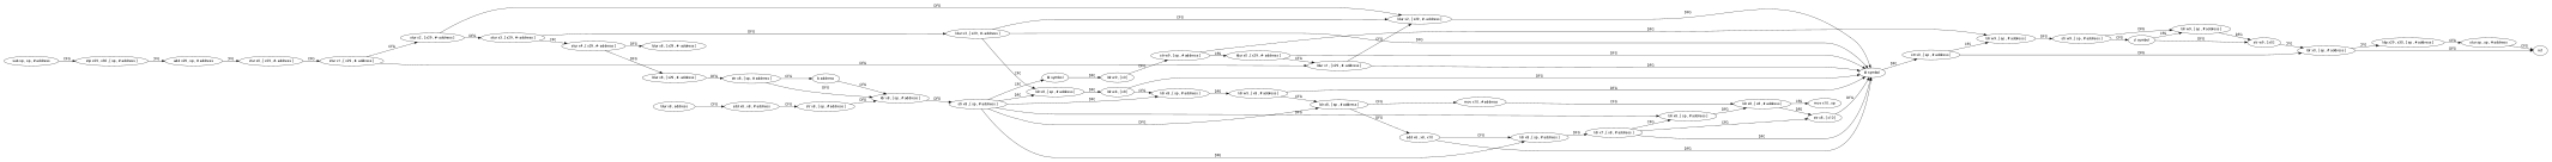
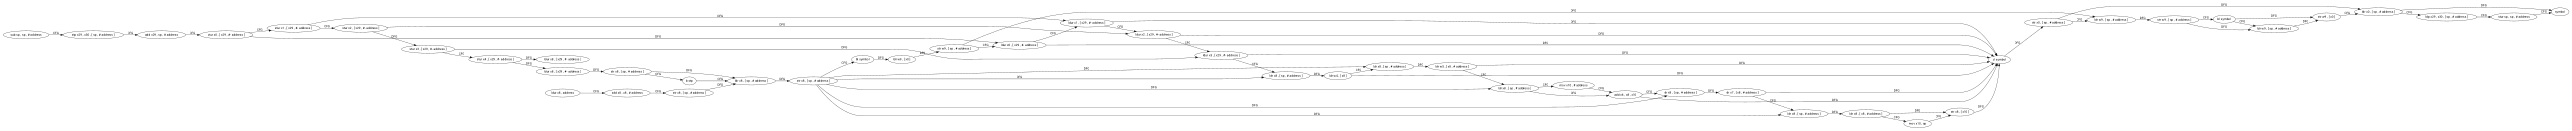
  digraph {
    fontname=Roboto
    rankdir=LR
    node [fontname=Roboto]
    edge [fontname=Roboto]
    n1 [label="sub sp , sp , # address"]
    n2 [label="stp x29 , x30 , [ sp , # address ]"]
    n3 [label="add x29 , sp , # address"]
    n4 [label="stur x0 , [ x29 , #- address ]"]
    n5 [label="stur x1 , [ x29 , #- address ]"]
    n6 [label="ldur x0 , [ x29 , #- address ]"]
    n7 [label="stur x2 , [ x29 , #- address ]"]
    n8 [label="ldur x1 , [ x29 , #- address ]"]
    n9 [label="bl symbol"]
    n10 [label="stur x3 , [ x29 , #- address ]"]
    n11 [label="ldur x2 , [ x29 , #- address ]"]
    n12 [label="stur x4 , [ x29 , #- address ]"]
    n13 [label="ldur x3 , [ x29 , #- address ]"]
    n14 [label="ldur x8 , [ x29 , #- address ]"]
    n15 [label="ldur x8 , [ x29 , #- address ]"]
    n16 [label="ldr x8 , [ sp , # address ]"]
    n17 [label="str x8 , [ sp , # address ]"]
    n18 [label="ldur x8 , address"]
    n19 [label="add x8 , x8 , # address"]
    n20 [label="str x8 , [ sp , # address ]"]
    n21 [label="ldr x8 , [ sp , # address ]"]
-   n22 [label="b address"]
+   n22 [label="b stp"]
    n23 [label="str x8 , [ sp , # address ]"]
    n24 [label="bl symbol"]
    n25 [label="ldr x8 , [ sp , # address ]"]
    n26 [label="ldr x8 , [ sp , # address ]"]
    n27 [label="ldr x8 , [ sp , # address ]"]
    n28 [label="ldr x8 , [ sp , # address ]"]
    n29 [label="ldr w9 , [ x0 ]"]
    n30 [label="ldr w4 , [ x8 ]"]
    n31 [label="ldr w5 , [ x8 , # address ]"]
    n32 [label="mov x10 , # address"]
    n33 [label="add x6 , x8 , x10"]
    n34 [label="ldr x7 , [ x8 , # address ]"]
    n35 [label="ldr x8 , [ x8 , # address ]"]
    n36 [label="str w9 , [ sp , # address ]"]
    n37 [label="ldr w9 , [ sp , # address ]"]
    n38 [label="str w9 , [ sp , # address ]"]
    n39 [label="str x0 , [ sp , # address ]"]
    n40 [label="mov x10 , sp"]
    n41 [label="str x8 , [ x10 ]"]
    n42 [label="ldr x0 , [ sp , # address ]"]
    n43 [label="ldp x29 , x30 , [ sp , # address ]"]
-   n44 [label=ret]
+   n44 [label=symbol]
    n45 [label="bl symbol"]
    n46 [label="ldr w9 , [ sp , # address ]"]
    n47 [label="str w9 , [ x0 ]"]
    n48 [label="stur sp , sp , # address"]
    n1 -> n2 [label=CFG]
    n2 -> n3 [label=CFG]
    n3 -> n4 [label=CFG]
    n4 -> n5 [label=CFG]
+   n4 -> n6 [label=DFG]
    n5 -> n7 [label=CFG]
    n5 -> n8 [label=DFG]
    n6 -> n8 [label=CFG]
    n6 -> n9 [label=DFG]
    n7 -> n10 [label=DFG]
    n7 -> n11 [label=DFG]
    n8 -> n9 [label=DFG]
    n8 -> n11 [label=CFG]
    n9 -> n39 [label=DFG]
    n10 -> n12 [label=CFG]
    n10 -> n13 [label=DFG]
    n11 -> n9 [label=DFG]
-   n13 -> n11 [label=CFG]
+   n11 -> n13 [label=CFG]
    n12 -> n14 [label=DFG]
    n12 -> n15 [label=DFG]
    n13 -> n9 [label=DFG]
    n13 -> n16 [label=CFG]
    n15 -> n17 [label=DFG]
    n16 -> n30 [label=DFG]
    n17 -> n21 [label=DFG]
    n17 -> n22 [label=CFG]
    n18 -> n19 [label=CFG]
    n19 -> n20 [label=CFG]
    n20 -> n21 [label=DFG]
    n21 -> n23 [label=DFG]
    n22 -> n21 [label=CFG]
    n23 -> n16 [label=DFG]
    n23 -> n24 [label=CFG]
    n23 -> n25 [label=DFG]
    n23 -> n26 [label=DFG]
    n23 -> n27 [label=DFG]
    n23 -> n28 [label=DFG]
    n24 -> n29 [label=DFG]
    n25 -> n31 [label=DFG]
    n26 -> n32 [label=CFG]
    n26 -> n33 [label=DFG]
    n27 -> n34 [label=DFG]
    n28 -> n35 [label=DFG]
    n29 -> n36 [label=DFG]
    n30 -> n9 [label=DFG]
    n30 -> n25 [label=CFG]
    n31 -> n9 [label=DFG]
    n31 -> n26 [label=CFG]
-   n32 -> n35 [label=CFG]
+   n32 -> n33 [label=CFG]
    n33 -> n9 [label=DFG]
    n33 -> n27 [label=CFG]
    n34 -> n9 [label=DFG]
    n34 -> n28 [label=CFG]
    n35 -> n40 [label=CFG]
    n35 -> n41 [label=DFG]
    n36 -> n6 [label=CFG]
    n36 -> n37 [label=DFG]
    n37 -> n38 [label=DFG]
    n38 -> n45 [label=CFG]
    n38 -> n46 [label=DFG]
    n39 -> n37 [label=CFG]
    n39 -> n42 [label=DFG]
-   n34 -> n41 [label=CFG]
+   n40 -> n41 [label=CFG]
    n41 -> n9 [label=DFG]
    n42 -> n43 [label=CFG]
    n42 -> n44 [label=DFG]
    n43 -> n48 [label=CFG]
    n45 -> n46 [label=CFG]
    n45 -> n47 [label=DFG]
    n46 -> n47 [label=DFG]
    n47 -> n42 [label=CFG]
    n48 -> n44 [label=CFG]
  }
